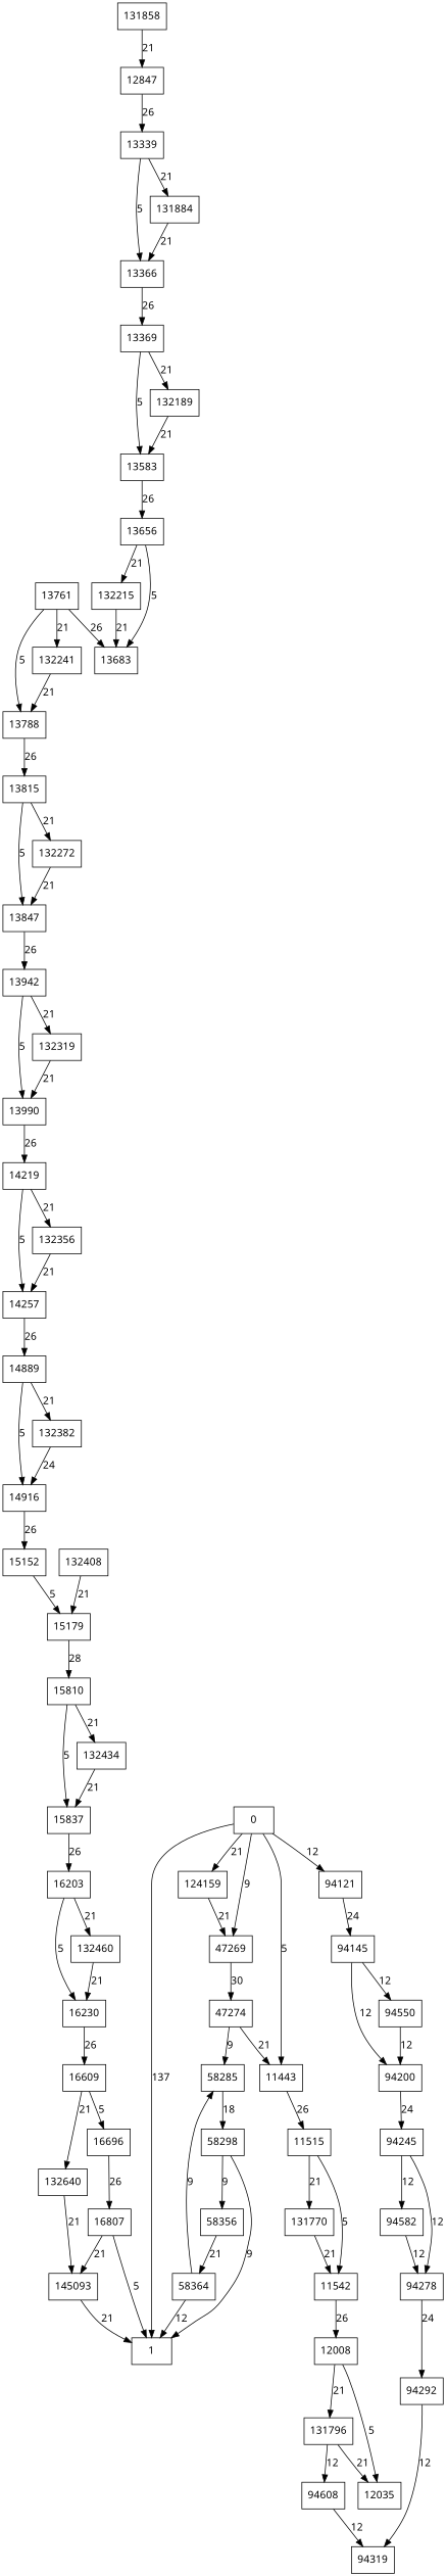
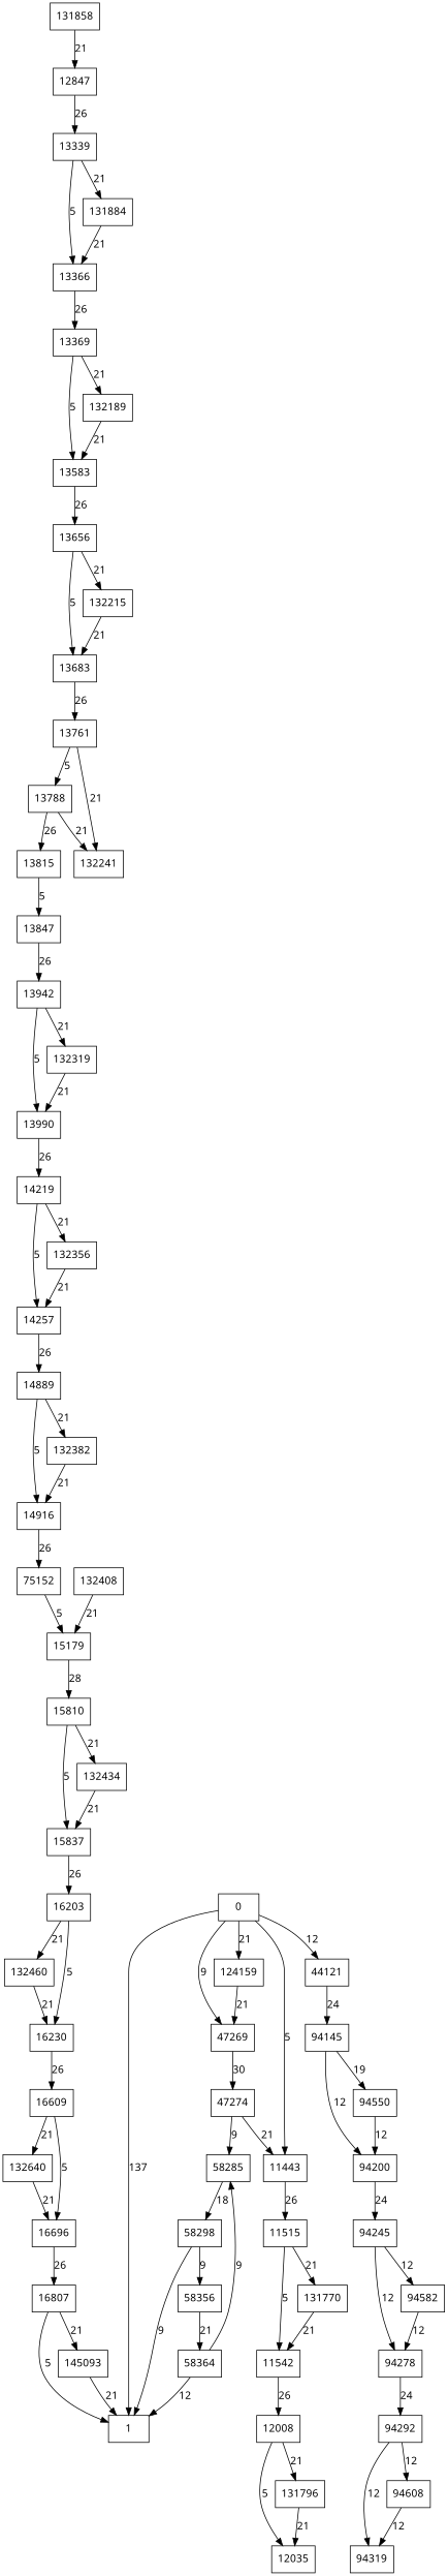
  digraph {
    fontname="Noto Sans"
    rankdir=TB
    node [fontname="Noto Sans" shape=rectangle]
    edge [fontname="Noto Sans"]
    11443
    11515
    11542
    131770
    12008
    12035
    131796
    12847
    13339
    131858
    13366
    131884
    13369
    13583
    132189
    13656
    13683
    132215
    13761
    13788
    132241
    13815
    13847
-   132272
    13942
    13990
    132319
    14219
    14257
    132356
    14889
    14916
    132382
-   15152
+   15152 [label=75152]
    15179
    15810
    132408
    15837
    132434
    16203
    16230
    132460
    16609
    16696
    132640
    16807
    1
    145093
    47269
    47274
    58285
    58298
    58356
    58364
-   94121
+   94121 [label=44121]
    94145
    94200
    94550
    94245
    94278
    94582
    94292
    94319
    94608
    124159
    0
    11443 -> 11515 [label=26]
    11515 -> 11542 [label=5]
    11515 -> 131770 [label=21]
    11542 -> 12008 [label=26]
    131770 -> 11542 [label=21]
    12008 -> 12035 [label=5]
    12008 -> 131796 [label=21]
    131796 -> 12035 [label=21]
    12847 -> 13339 [label=26]
    13339 -> 13366 [label=5]
    13339 -> 131884 [label=21]
    131858 -> 12847 [label=21]
    13366 -> 13369 [label=26]
    131884 -> 13366 [label=21]
    13369 -> 13583 [label=5]
    13369 -> 132189 [label=21]
    13583 -> 13656 [label=26]
    132189 -> 13583 [label=21]
    13656 -> 13683 [label=5]
    13656 -> 132215 [label=21]
-   13761 -> 13683 [label=26]
+   13683 -> 13761 [label=26]
    132215 -> 13683 [label=21]
    13761 -> 13788 [label=5]
    13761 -> 132241 [label=21]
    13788 -> 13815 [label=26]
-   132241 -> 13788 [label=21]
+   13788 -> 132241 [label=21]
    13815 -> 13847 [label=5]
-   13815 -> 132272 [label=21]
    13847 -> 13942 [label=26]
-   132272 -> 13847 [label=21]
    13942 -> 13990 [label=5]
    13942 -> 132319 [label=21]
    13990 -> 14219 [label=26]
    132319 -> 13990 [label=21]
    14219 -> 14257 [label=5]
    14219 -> 132356 [label=21]
    14257 -> 14889 [label=26]
    132356 -> 14257 [label=21]
    14889 -> 14916 [label=5]
    14889 -> 132382 [label=21]
    14916 -> 15152 [label=26]
-   132382 -> 14916 [label=24]
+   132382 -> 14916 [label=21]
    15152 -> 15179 [label=5]
    15179 -> 15810 [label=28]
    15810 -> 15837 [label=5]
    15810 -> 132434 [label=21]
    132408 -> 15179 [label=21]
    15837 -> 16203 [label=26]
    132434 -> 15837 [label=21]
    16203 -> 16230 [label=5]
    16203 -> 132460 [label=21]
    16230 -> 16609 [label=26]
    132460 -> 16230 [label=21]
    16609 -> 16696 [label=5]
    16609 -> 132640 [label=21]
    16696 -> 16807 [label=26]
-   132640 -> 145093 [label=21]
+   132640 -> 16696 [label=21]
    16807 -> 1 [label=5]
    16807 -> 145093 [label=21]
    145093 -> 1 [label=21]
    47269 -> 47274 [label=30]
    47274 -> 11443 [label=21]
    47274 -> 58285 [label=9]
    58285 -> 58298 [label=18]
    58298 -> 1 [label=9]
    58298 -> 58356 [label=9]
    58356 -> 58364 [label=21]
    58364 -> 1 [label=12]
    58364 -> 58285 [label=9]
    94121 -> 94145 [label=24]
    94145 -> 94200 [label=12]
-   94145 -> 94550 [label=12]
+   94145 -> 94550 [label=19]
    94200 -> 94245 [label=24]
    94550 -> 94200 [label=12]
    94245 -> 94278 [label=12]
    94245 -> 94582 [label=12]
    94278 -> 94292 [label=24]
    94582 -> 94278 [label=12]
    94292 -> 94319 [label=12]
-   131796 -> 94608 [label=12]
+   94292 -> 94608 [label=12]
    94608 -> 94319 [label=12]
    124159 -> 47269 [label=21]
    0 -> 11443 [label=5]
    0 -> 1 [label=137]
    0 -> 47269 [label=9]
    0 -> 94121 [label=12]
    0 -> 124159 [label=21]
  }
